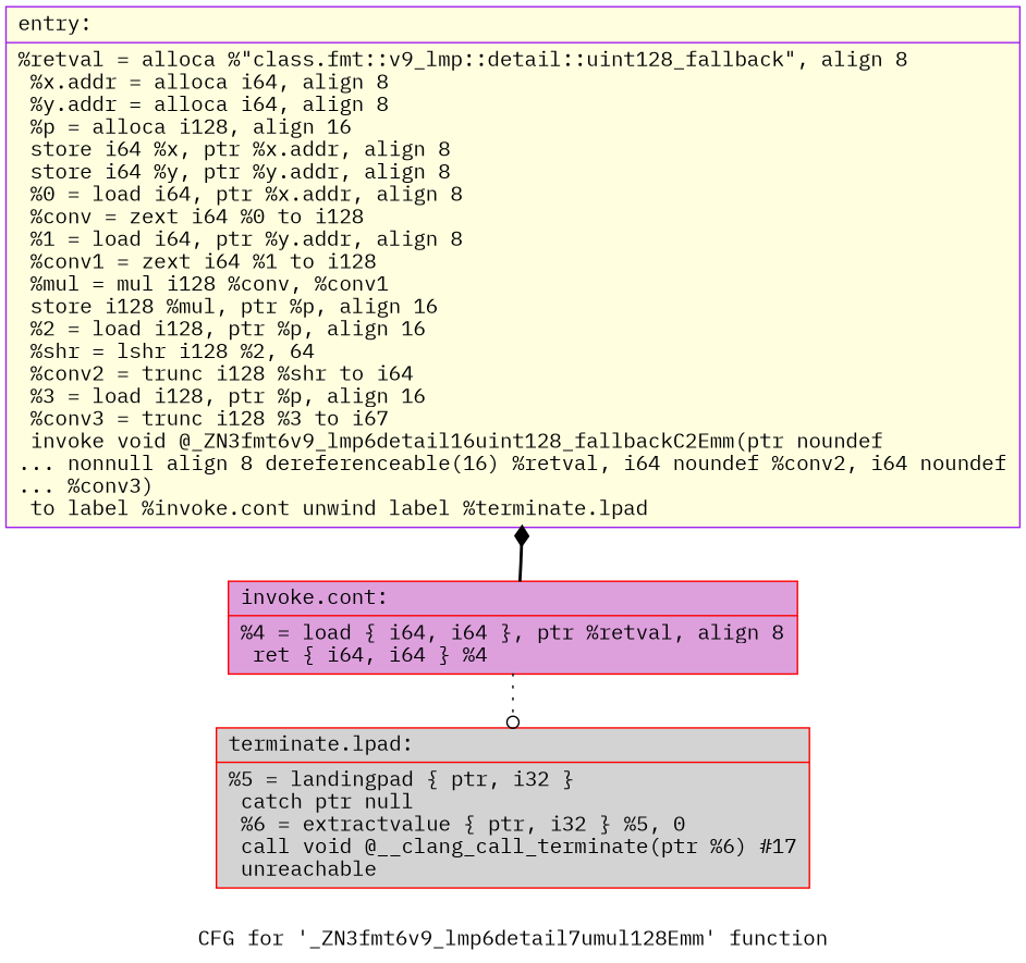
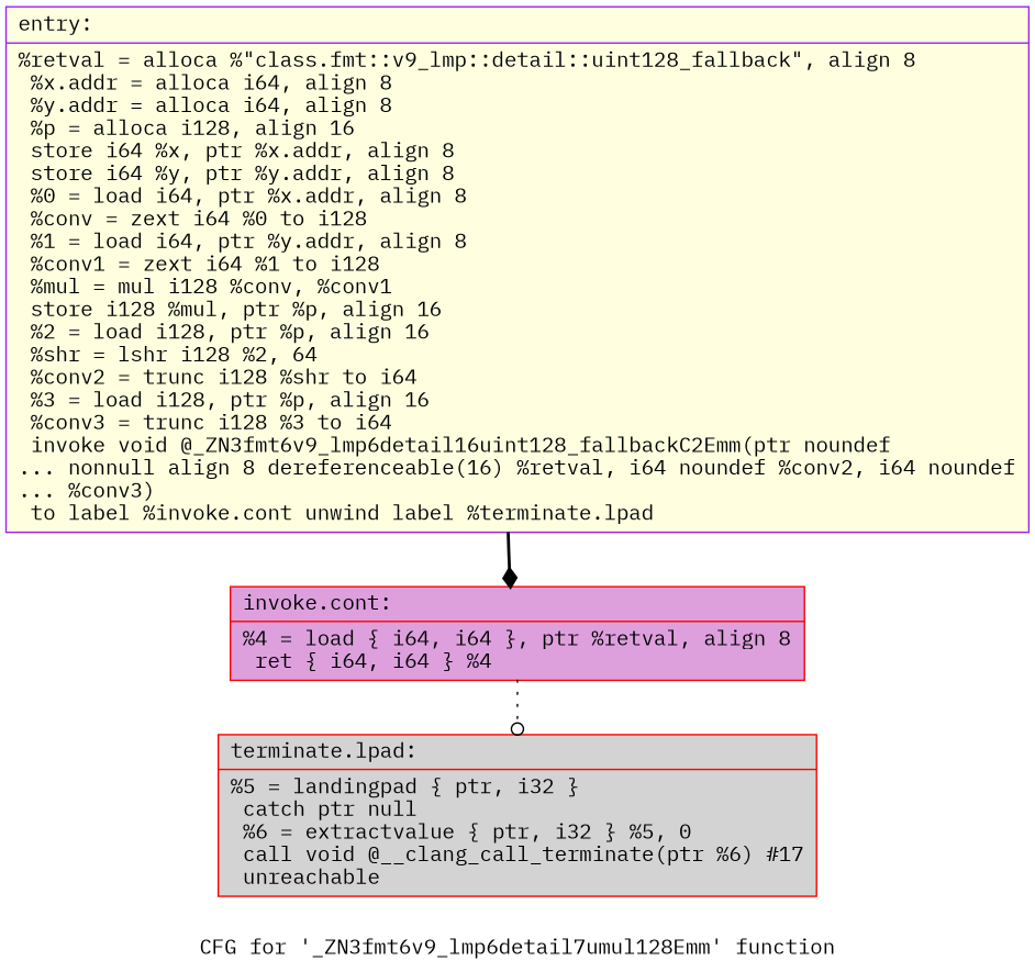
  digraph {
    fontname="IBM Plex Mono"
    label="CFG for '_ZN3fmt6v9_lmp6detail7umul128Emm' function"
    node [color=red fontname="IBM Plex Mono" shape=record style=filled]
    edge [fontname="IBM Plex Mono"]
-   n1 [color=purple fillcolor=lightyellow label="{entry:\l|  %retval = alloca %\"class.fmt::v9_lmp::detail::uint128_fallback\", align 8\l  %x.addr = alloca i64, align 8\l  %y.addr = alloca i64, align 8\l  %p = alloca i128, align 16\l  store i64 %x, ptr %x.addr, align 8\l  store i64 %y, ptr %y.addr, align 8\l  %0 = load i64, ptr %x.addr, align 8\l  %conv = zext i64 %0 to i128\l  %1 = load i64, ptr %y.addr, align 8\l  %conv1 = zext i64 %1 to i128\l  %mul = mul i128 %conv, %conv1\l  store i128 %mul, ptr %p, align 16\l  %2 = load i128, ptr %p, align 16\l  %shr = lshr i128 %2, 64\l  %conv2 = trunc i128 %shr to i64\l  %3 = load i128, ptr %p, align 16\l  %conv3 = trunc i128 %3 to i67\l  invoke void @_ZN3fmt6v9_lmp6detail16uint128_fallbackC2Emm(ptr noundef\l... nonnull align 8 dereferenceable(16) %retval, i64 noundef %conv2, i64 noundef\l... %conv3)\l          to label %invoke.cont unwind label %terminate.lpad\l}"]
+   n1 [color=purple fillcolor=lightyellow label="{entry:\l|  %retval = alloca %\"class.fmt::v9_lmp::detail::uint128_fallback\", align 8\l  %x.addr = alloca i64, align 8\l  %y.addr = alloca i64, align 8\l  %p = alloca i128, align 16\l  store i64 %x, ptr %x.addr, align 8\l  store i64 %y, ptr %y.addr, align 8\l  %0 = load i64, ptr %x.addr, align 8\l  %conv = zext i64 %0 to i128\l  %1 = load i64, ptr %y.addr, align 8\l  %conv1 = zext i64 %1 to i128\l  %mul = mul i128 %conv, %conv1\l  store i128 %mul, ptr %p, align 16\l  %2 = load i128, ptr %p, align 16\l  %shr = lshr i128 %2, 64\l  %conv2 = trunc i128 %shr to i64\l  %3 = load i128, ptr %p, align 16\l  %conv3 = trunc i128 %3 to i64\l  invoke void @_ZN3fmt6v9_lmp6detail16uint128_fallbackC2Emm(ptr noundef\l... nonnull align 8 dereferenceable(16) %retval, i64 noundef %conv2, i64 noundef\l... %conv3)\l          to label %invoke.cont unwind label %terminate.lpad\l}"]
    n2 [fillcolor=plum label="{invoke.cont:\l|  %4 = load \{ i64, i64 \}, ptr %retval, align 8\l  ret \{ i64, i64 \} %4\l}"]
    n3 [fillcolor=lightgrey label="{terminate.lpad:\l|  %5 = landingpad \{ ptr, i32 \}\l          catch ptr null\l  %6 = extractvalue \{ ptr, i32 \} %5, 0\l  call void @__clang_call_terminate(ptr %6) #17\l  unreachable\l}"]
-   n2 -> n1 [arrowhead=diamond style=bold]
+   n1 -> n2 [arrowhead=diamond style=bold]
    n2 -> n3 [arrowhead=odot style=dotted]
  }
